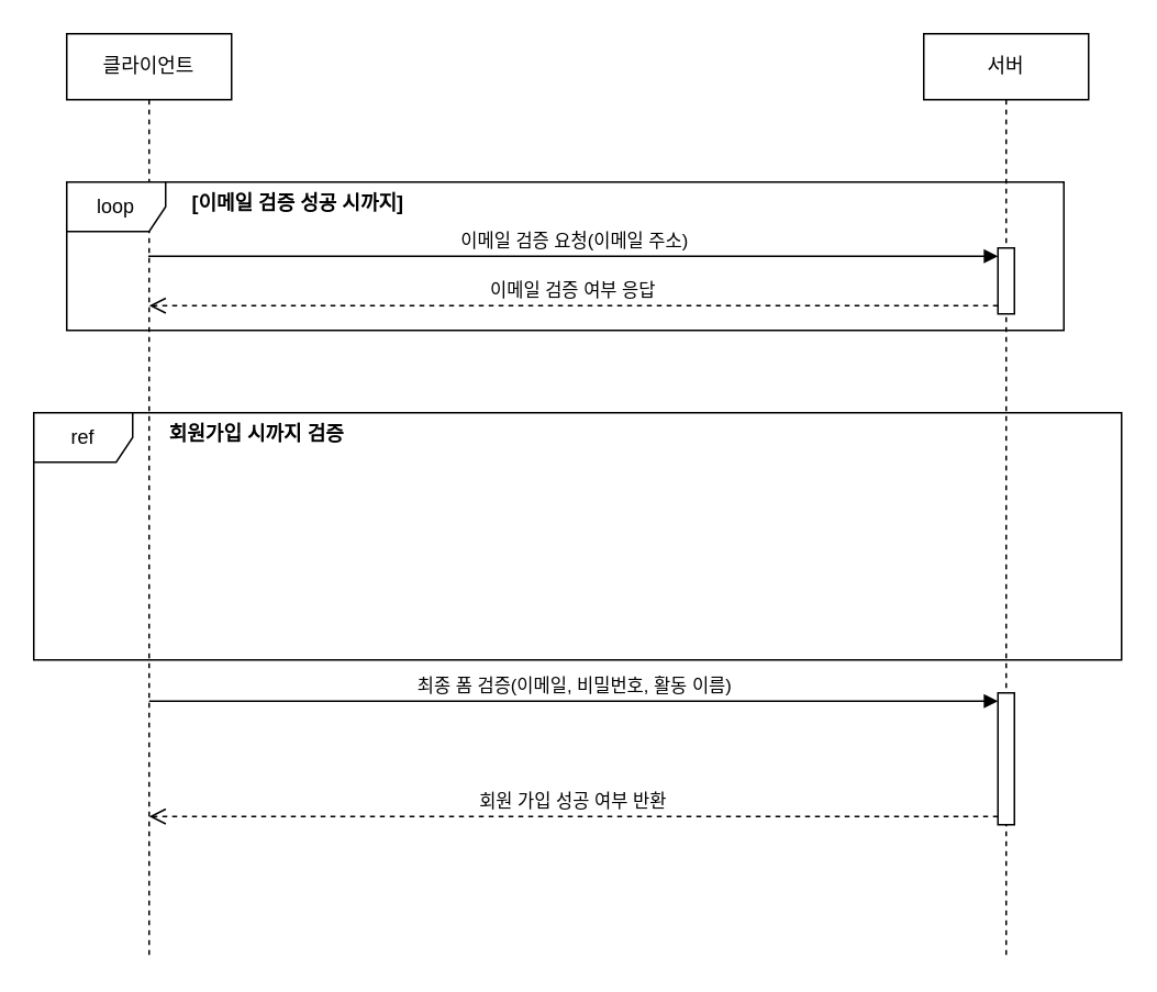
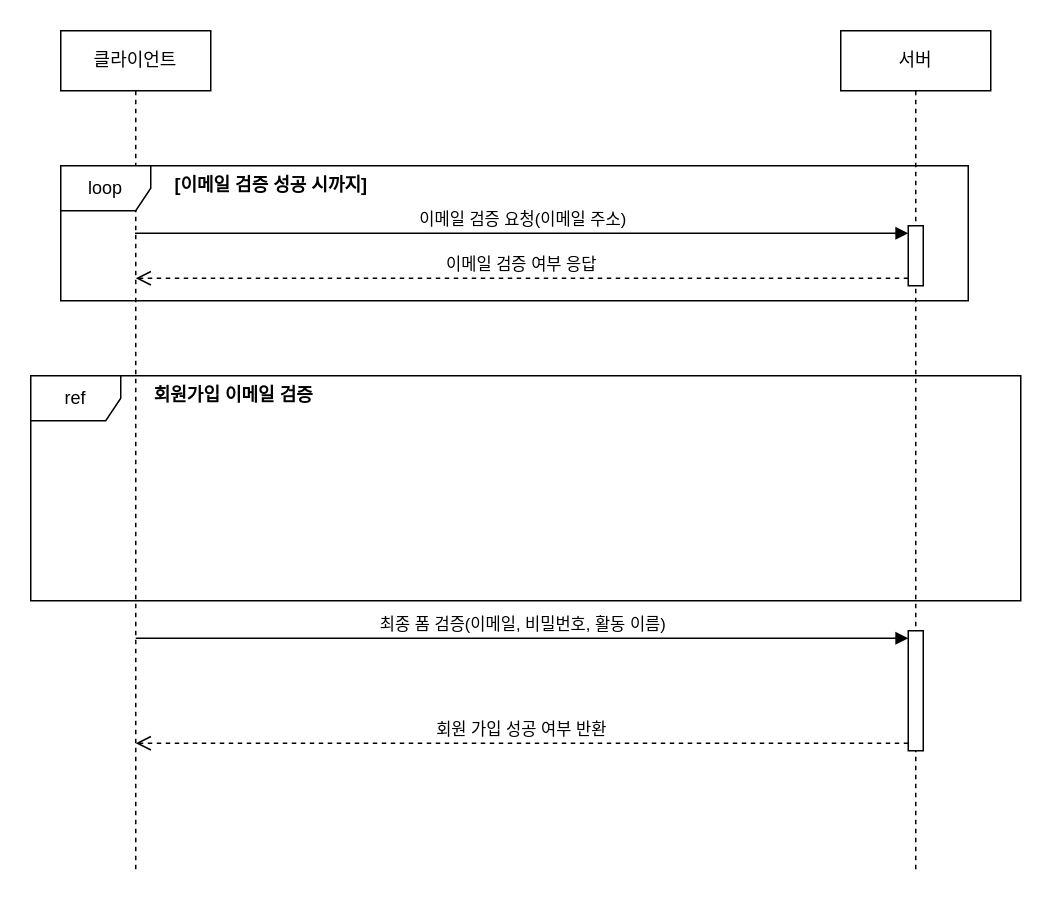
  <mxCell id="0" />
  <mxCell id="1" parent="0" />
  <mxCell id="2" value="클라이언트" style="shape=umlLifeline;perimeter=lifelinePerimeter;whiteSpace=wrap;html=1;container=1;dropTarget=0;collapsible=0;recursiveResize=0;outlineConnect=0;portConstraint=eastwest;newEdgeStyle={&quot;curved&quot;:0,&quot;rounded&quot;:0};" parent="1" vertex="1"><mxGeometry x="40" y="20" width="100" height="560" as="geometry" /></mxCell>
  <mxCell id="3" value="서버" style="shape=umlLifeline;perimeter=lifelinePerimeter;whiteSpace=wrap;html=1;container=1;dropTarget=0;collapsible=0;recursiveResize=0;outlineConnect=0;portConstraint=eastwest;newEdgeStyle={&quot;curved&quot;:0,&quot;rounded&quot;:0};" parent="1" vertex="1"><mxGeometry x="560" y="20" width="100" height="560" as="geometry" /></mxCell>
  <mxCell id="4" value="" style="html=1;points=[[0,0,0,0,5],[0,1,0,0,-5],[1,0,0,0,5],[1,1,0,0,-5]];perimeter=orthogonalPerimeter;outlineConnect=0;targetShapes=umlLifeline;portConstraint=eastwest;newEdgeStyle={&quot;curved&quot;:0,&quot;rounded&quot;:0};" parent="3" vertex="1"><mxGeometry x="45" y="130" width="10" height="40" as="geometry" /></mxCell>
  <mxCell id="5" value="" style="html=1;points=[[0,0,0,0,5],[0,1,0,0,-5],[1,0,0,0,5],[1,1,0,0,-5]];perimeter=orthogonalPerimeter;outlineConnect=0;targetShapes=umlLifeline;portConstraint=eastwest;newEdgeStyle={&quot;curved&quot;:0,&quot;rounded&quot;:0};" parent="3" vertex="1"><mxGeometry x="45" y="400" width="10" height="80" as="geometry" /></mxCell>
  <mxCell id="6" value="이메일 검증 요청(이메일 주소)" style="html=1;verticalAlign=bottom;endArrow=block;curved=0;rounded=0;entryX=0;entryY=0;entryDx=0;entryDy=5;" parent="1" source="2" target="4" edge="1"><mxGeometry relative="1" as="geometry"><mxPoint x="90" y="115" as="sourcePoint" /></mxGeometry></mxCell>
  <mxCell id="7" value="이메일 검증 여부 응답" style="html=1;verticalAlign=bottom;endArrow=open;dashed=1;endSize=8;curved=0;rounded=0;exitX=0;exitY=1;exitDx=0;exitDy=-5;" parent="1" source="4" edge="1"><mxGeometry relative="1" as="geometry"><mxPoint x="90" y="185" as="targetPoint" /></mxGeometry></mxCell>
  <mxCell id="8" value="loop" style="shape=umlFrame;whiteSpace=wrap;html=1;pointerEvents=0;" parent="1" vertex="1"><mxGeometry x="40" y="110" width="605" height="90" as="geometry" /></mxCell>
  <mxCell id="9" value="[이메일 검증 성공 시까지]" style="text;align=center;fontStyle=1;verticalAlign=middle;spacingLeft=3;spacingRight=3;strokeColor=none;rotatable=0;points=[[0,0.5],[1,0.5]];portConstraint=eastwest;html=1;" parent="1" vertex="1"><mxGeometry x="100" y="110" width="160" height="26" as="geometry" /></mxCell>
  <mxCell id="10" value="ref" style="shape=umlFrame;whiteSpace=wrap;html=1;pointerEvents=0;" parent="1" vertex="1"><mxGeometry x="20" y="250" width="660" height="150" as="geometry" /></mxCell>
- <mxCell id="11" value="회원가입 시까지 검증" style="text;align=center;fontStyle=1;verticalAlign=middle;spacingLeft=3;spacingRight=3;strokeColor=none;rotatable=0;points=[[0,0.5],[1,0.5]];portConstraint=eastwest;html=1;" parent="1" vertex="1"><mxGeometry x="80" y="250" width="150" height="26" as="geometry" /></mxCell>
+ <mxCell id="11" value="회원가입 이메일 검증" style="text;align=center;fontStyle=1;verticalAlign=middle;spacingLeft=3;spacingRight=3;strokeColor=none;rotatable=0;points=[[0,0.5],[1,0.5]];portConstraint=eastwest;html=1;" parent="1" vertex="1"><mxGeometry x="80" y="250" width="150" height="26" as="geometry" /></mxCell>
  <mxCell id="12" value="최종 폼 검증(이메일, 비밀번호, 활동 이름)" style="html=1;verticalAlign=bottom;endArrow=block;curved=0;rounded=0;entryX=0;entryY=0;entryDx=0;entryDy=5;" parent="1" target="5" edge="1"><mxGeometry relative="1" as="geometry"><mxPoint x="90" y="425" as="sourcePoint" /></mxGeometry></mxCell>
  <mxCell id="13" value="회원 가입 성공 여부 반환" style="html=1;verticalAlign=bottom;endArrow=open;dashed=1;endSize=8;curved=0;rounded=0;exitX=0;exitY=1;exitDx=0;exitDy=-5;" parent="1" source="5" edge="1"><mxGeometry relative="1" as="geometry"><mxPoint x="90" y="495" as="targetPoint" /></mxGeometry></mxCell>
